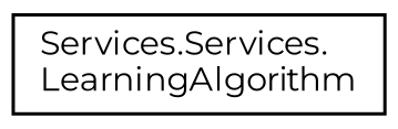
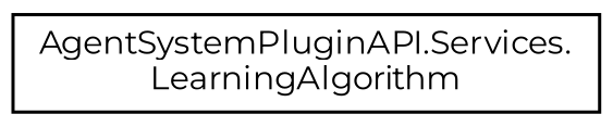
  digraph {
    rankdir=LR
    fontname=Montserrat
-   n1 [color=black fillcolor=white fontname=Montserrat fontsize=10 height=0.2 label="Services.Services.\lLearningAlgorithm" shape=record style=filled width=0.4]
+   n1 [color=black fillcolor=white fontname=Montserrat fontsize=10 height=0.2 label="AgentSystemPluginAPI.Services.\lLearningAlgorithm" shape=record style=filled width=0.4]
  }
